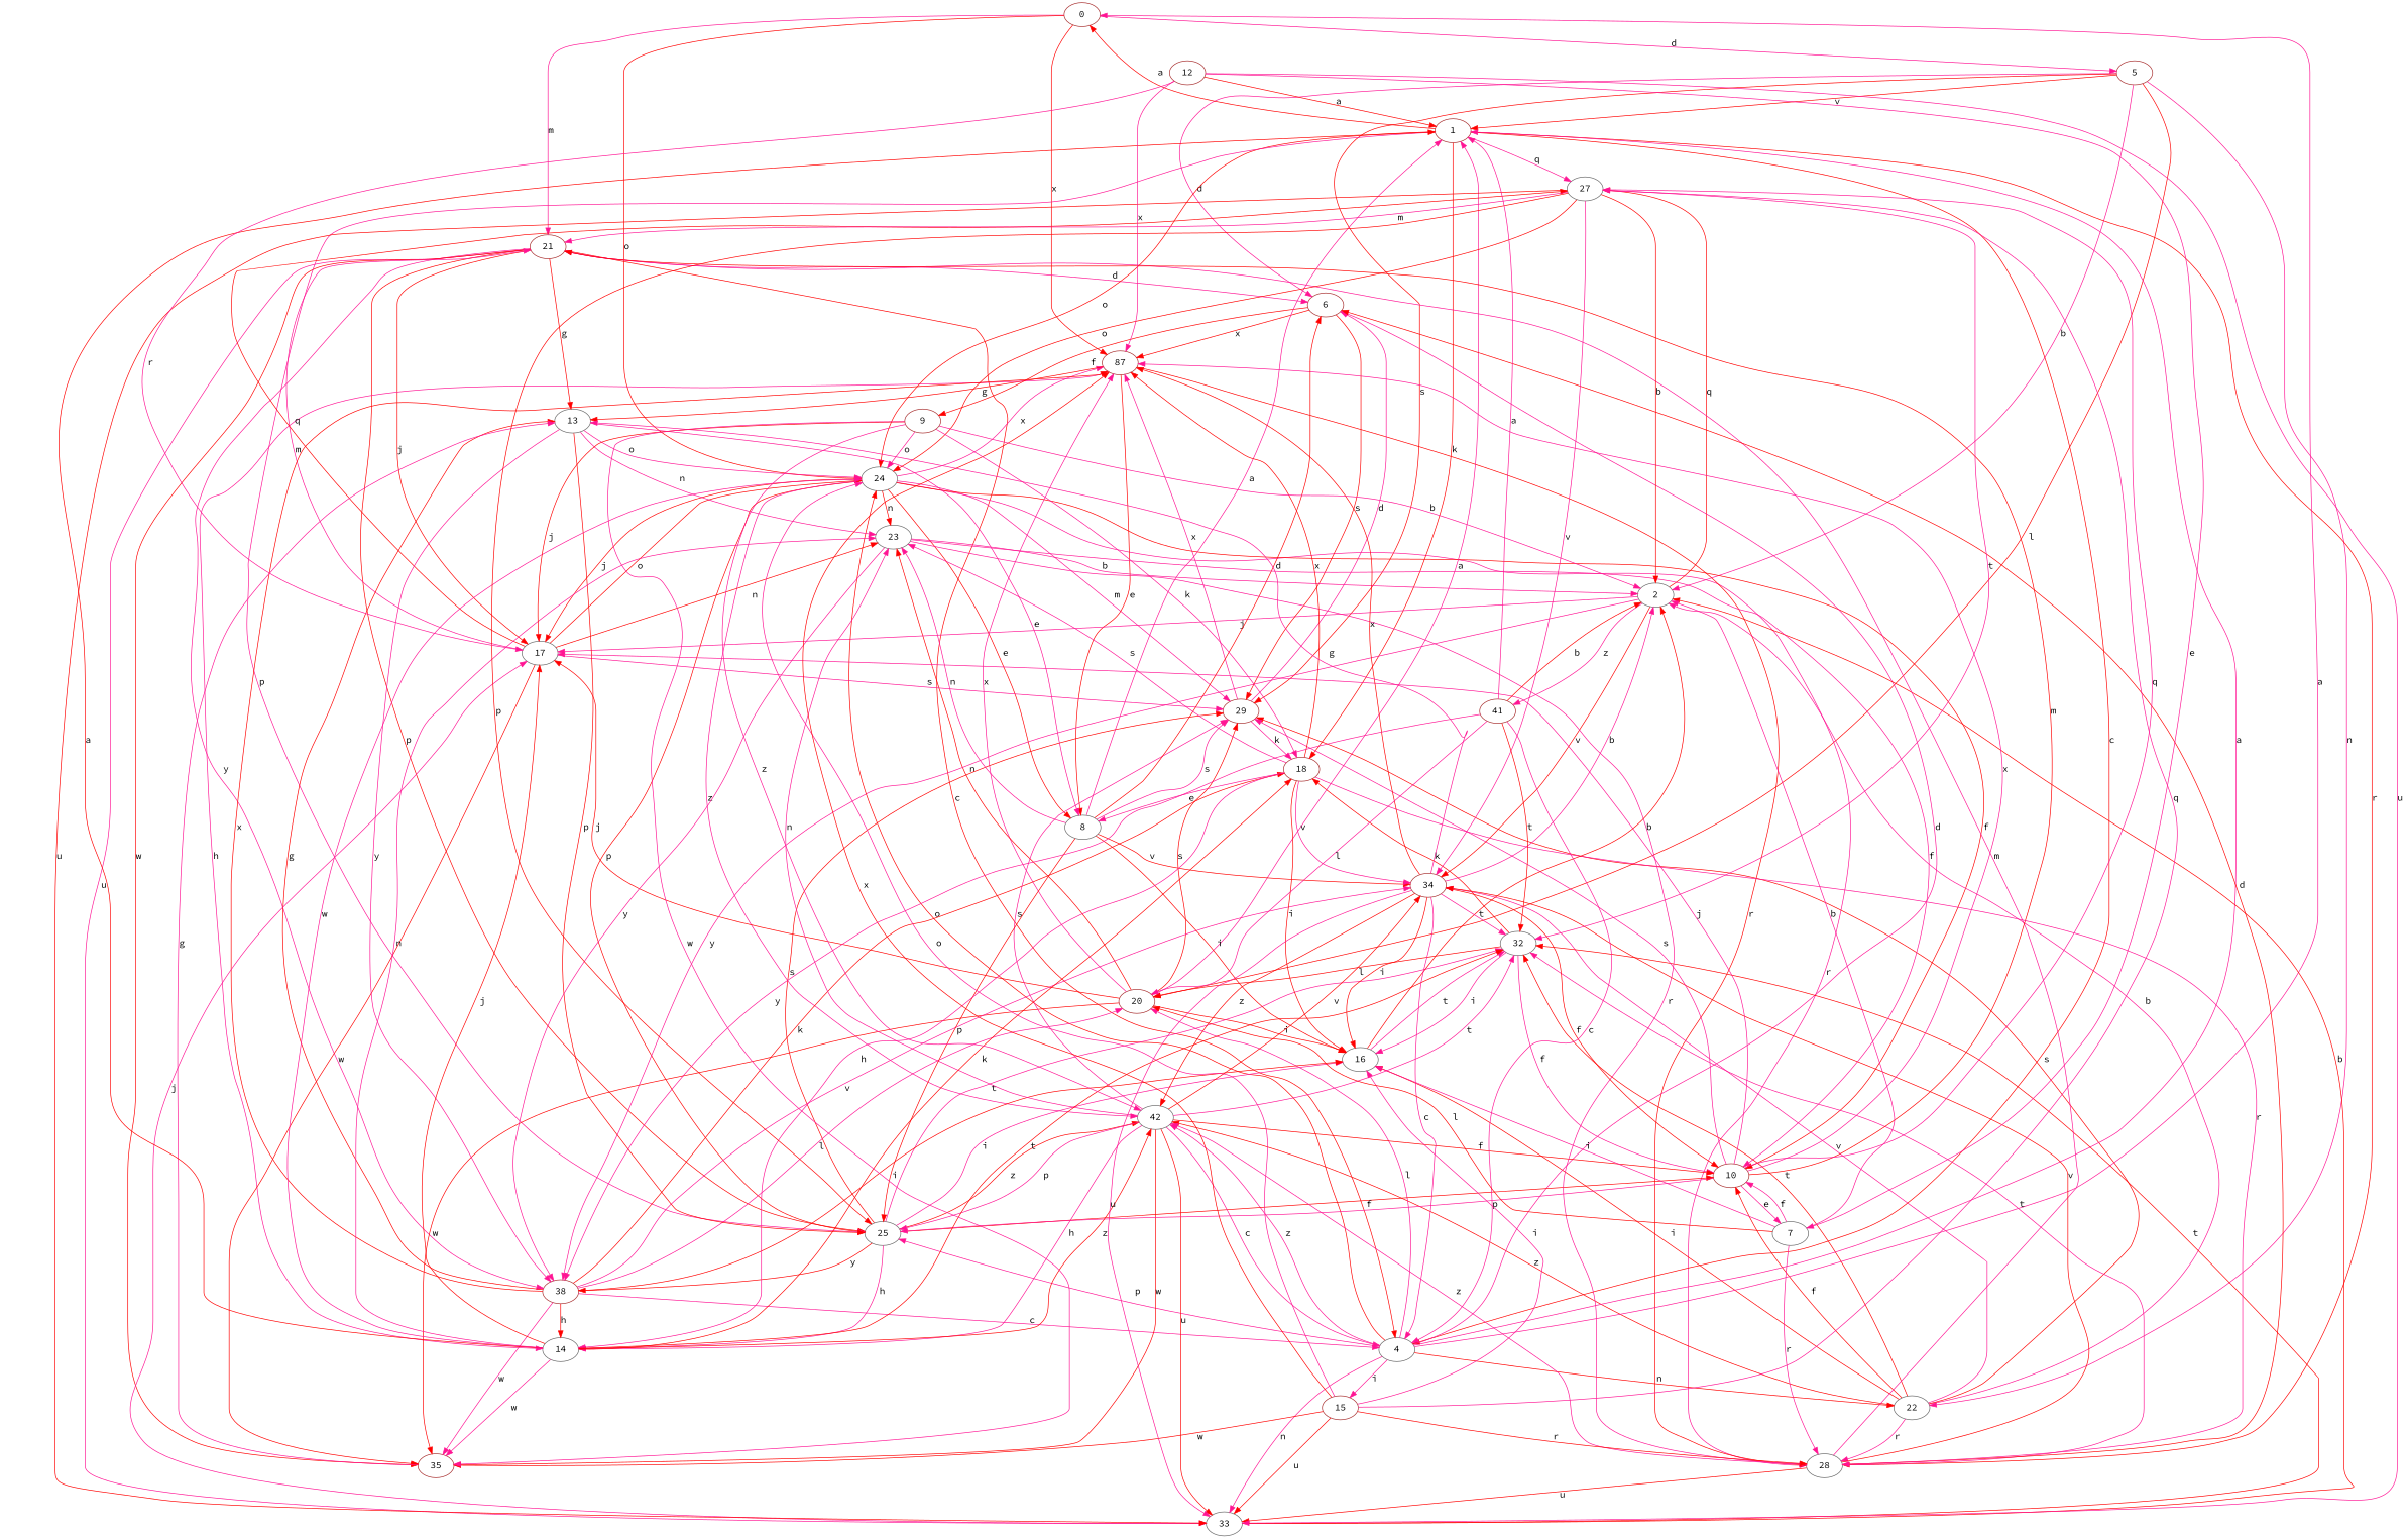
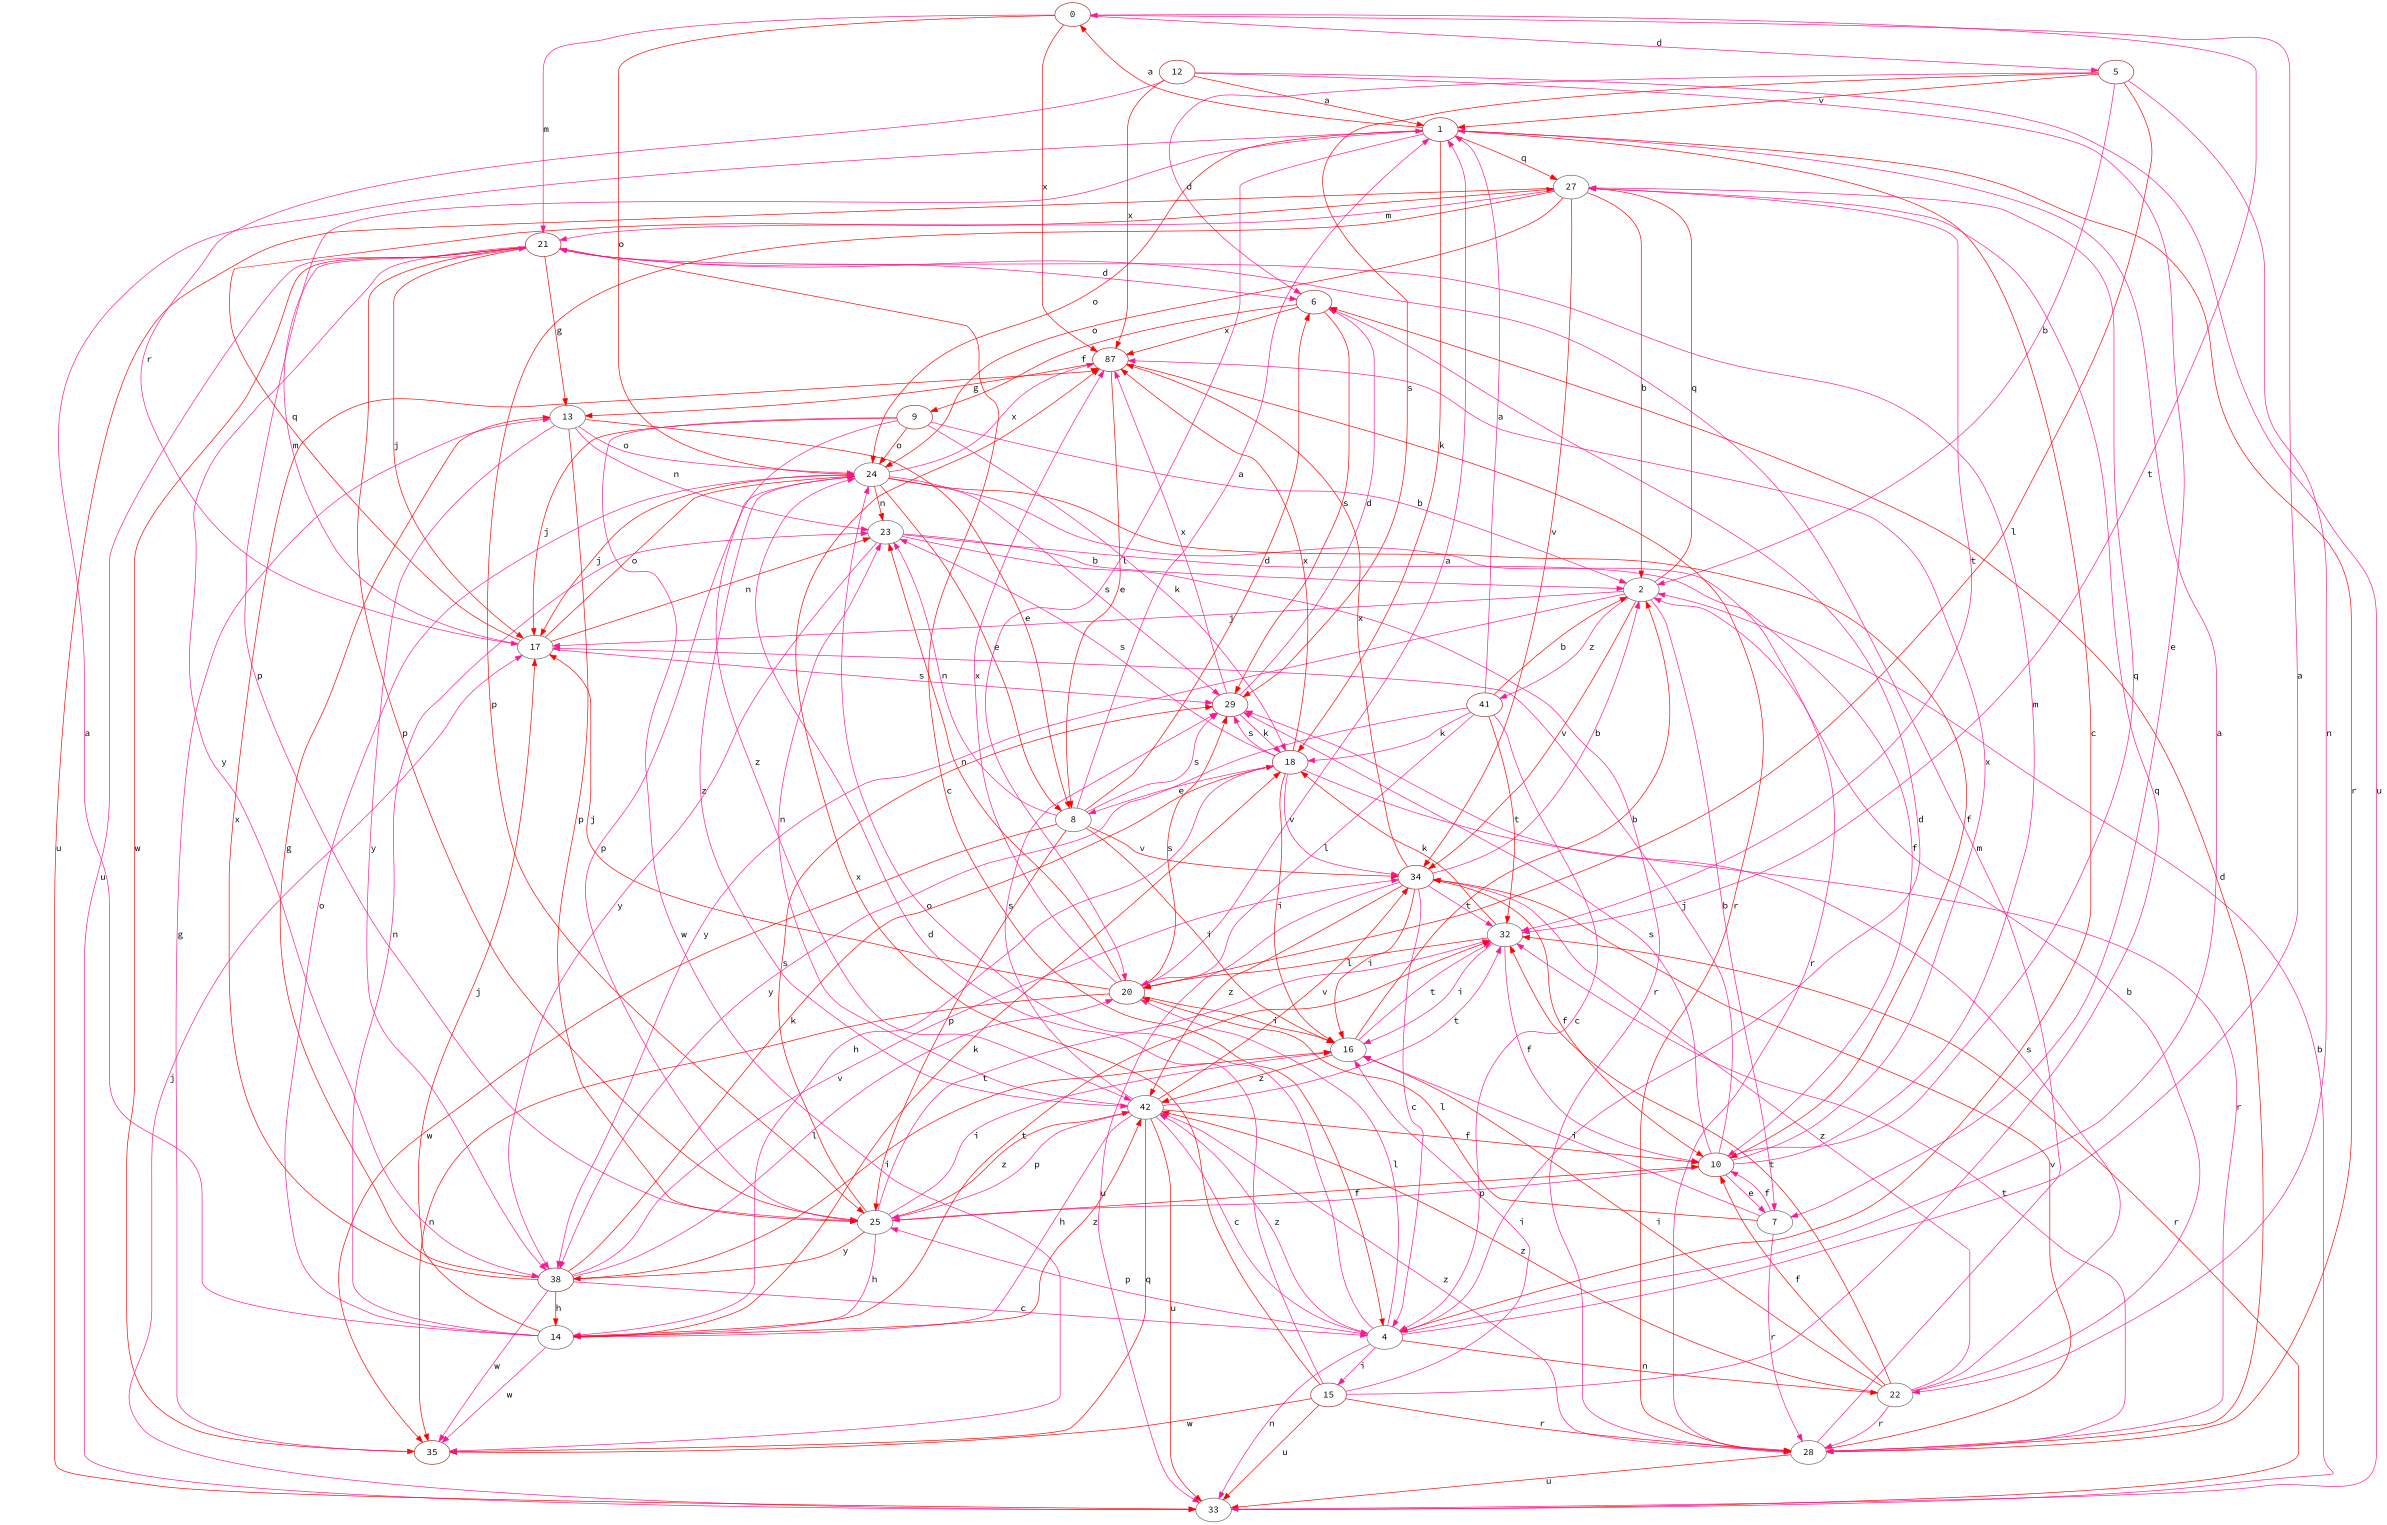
  strict digraph {
    fontname="Source Code Pro"
    node [color=brown fontname="Source Code Pro"]
    edge [color=deeppink fontname="Source Code Pro"]
    0
    5
    21
    24 [color=gray40]
    32 [color=gray40]
    n6 [label=87]
    1
    20
    2 [color=gray40]
    6
    22 [color=gray40]
    29
    4 [color=gray40]
    25 [color=gray40]
    17 [color=gray40]
    38
    33 [color=gray40]
    35
    13 [color=gray40]
    28 [color=gray40]
    42 [color=gray40]
    10
    8 [color=gray40]
    23 [color=gray40]
    18
    16 [color=gray40]
    14 [color=gray40]
    27 [color=gray40]
    15
    34
    41
    9
    7 [color=gray40]
    12
    0 -> 5 [label=d]
    0 -> 21 [label=m]
    0 -> 24 [color=red label=o]
+   0 -> 32 [label=t]
    0 -> n6 [color=red label=x]
    5 -> 1 [color=red label=v]
    5 -> 20 [color=red label=l]
    5 -> 2 [label=b]
    5 -> 6 [label=d]
    5 -> 22 [label=n]
    5 -> 29 [color=red label=s]
    21 -> 6 [label=d]
    21 -> 4 [color=red label=c]
    21 -> 25 [color=red label=p]
    21 -> 17 [color=red label=j]
    21 -> 38 [label=y]
    21 -> 33 [label=u]
    21 -> 35 [color=red label=w]
    21 -> 13 [color=red label=g]
    24 -> n6 [label=x]
-   24 -> 29 [label=m]
-   24 -> 25 [color=red label=p]
+   24 -> 29 [label=s]
+   24 -> 25 [label=p]
    24 -> 17 [color=red label=j]
    24 -> 28 [label=r]
    24 -> 42 [label=z]
    24 -> 10 [color=red label=f]
    24 -> 8 [color=red label=e]
    24 -> 23 [color=red label=n]
    32 -> 20 [color=red label=l]
    32 -> 10 [label=f]
    32 -> 18 [color=red label=k]
    32 -> 16 [label=i]
    n6 -> 13 [color=red label=g]
    n6 -> 28 [color=red label=r]
    n6 -> 8 [color=red label=e]
-   n6 -> 14 [label=h]
    1 -> 0 [color=red label=a]
    1 -> 24 [color=red label=o]
+   1 -> 20 [label=l]
    1 -> 4 [color=red label=c]
    1 -> 25 [label=p]
    1 -> 28 [color=red label=r]
    1 -> 18 [color=red label=k]
-   1 -> 27 [label=q]
+   1 -> 27 [color=red label=q]
    20 -> n6 [label=x]
    20 -> 1 [label=a]
    20 -> 29 [color=red label=s]
    20 -> 17 [color=red label=j]
-   20 -> 35 [color=red label=w]
+   20 -> 35 [color=red label=n]
    20 -> 23 [color=red label=n]
    20 -> 16 [color=red label=i]
    2 -> 17 [label=j]
    2 -> 38 [label=y]
    2 -> 27 [color=red label=q]
    2 -> 34 [color=red label=v]
    2 -> 41 [label=z]
    6 -> n6 [color=red label=x]
    6 -> 29 [color=red label=s]
    6 -> 9 [color=red label=f]
    22 -> 32 [color=red label=t]
    22 -> 2 [label=b]
-   22 -> 29 [color=red label=s]
+   22 -> 29 [label=s]
    22 -> 28 [label=r]
    22 -> 42 [color=red label=z]
    22 -> 10 [color=red label=f]
    22 -> 16 [color=red label=i]
-   22 -> 34 [label=v]
+   22 -> 34 [label=z]
    29 -> n6 [label=x]
    29 -> 6 [label=d]
    29 -> 18 [label=k]
    4 -> 0 [label=a]
-   4 -> 24 [color=red label=o]
+   4 -> 24 [label=o]
    4 -> 1 [label=a]
    4 -> 20 [label=l]
    4 -> 6 [label=d]
    4 -> 22 [color=red label=n]
    4 -> 25 [label=p]
    4 -> 33 [label=n]
    4 -> 42 [label=z]
    4 -> 15 [label=i]
    25 -> 32 [label=t]
    25 -> 29 [color=red label=s]
    25 -> 38 [color=red label=y]
    25 -> 42 [color=red label=z]
    25 -> 10 [color=red label=f]
    25 -> 16 [label=i]
    25 -> 14 [label=h]
    17 -> 21 [label=m]
    17 -> 24 [color=red label=o]
    17 -> 29 [label=s]
    17 -> 23 [color=red label=n]
    17 -> 27 [color=red label=q]
    38 -> n6 [color=red label=x]
    38 -> 20 [label=l]
    38 -> 4 [label=c]
    38 -> 35 [label=w]
    38 -> 13 [color=red label=g]
    38 -> 18 [color=red label=k]
    38 -> 16 [color=red label=i]
    38 -> 14 [color=red label=h]
    38 -> 34 [label=v]
-   33 -> 32 [color=red label=t]
-   33 -> 2 [color=red label=b]
+   33 -> 32 [color=red label=r]
+   33 -> 2 [label=b]
    33 -> 17 [label=j]
    35 -> 13 [label=g]
    13 -> 24 [label=o]
    13 -> 25 [color=red label=p]
    13 -> 38 [label=y]
-   13 -> 8 [label=e]
+   13 -> 8 [color=red label=e]
    13 -> 23 [label=n]
    28 -> 21 [label=m]
    28 -> 32 [label=t]
    28 -> 6 [color=red label=d]
    28 -> 33 [color=red label=u]
    28 -> 42 [label=z]
    28 -> 34 [color=red label=v]
    42 -> 32 [label=t]
    42 -> 29 [label=s]
    42 -> 4 [label=c]
    42 -> 25 [label=p]
    42 -> 33 [color=red label=u]
-   42 -> 35 [color=red label=w]
+   42 -> 35 [color=red label=q]
    42 -> 10 [color=red label=f]
    42 -> 23 [label=n]
    42 -> 14 [label=h]
    42 -> 34 [color=red label=v]
-   10 -> 21 [color=red label=m]
+   10 -> 21 [label=m]
    10 -> n6 [label=x]
    10 -> 29 [label=s]
    10 -> 25 [label=p]
    10 -> 17 [label=j]
    10 -> 27 [label=q]
    10 -> 7 [label=e]
    8 -> 1 [label=a]
    8 -> 6 [color=red label=d]
    8 -> 29 [label=s]
    8 -> 25 [color=red label=p]
-   17 -> 35 [color=red label=w]
+   8 -> 35 [color=red label=w]
    8 -> 23 [label=n]
    8 -> 16 [color=red label=i]
    8 -> 34 [color=red label=v]
    23 -> 2 [label=b]
    23 -> 38 [label=y]
    23 -> 28 [label=r]
    23 -> 10 [label=f]
    18 -> n6 [color=red label=x]
+   18 -> 29 [label=s]
    18 -> 28 [label=r]
    18 -> 8 [label=e]
    18 -> 23 [label=s]
    18 -> 16 [color=red label=i]
    18 -> 14 [label=h]
    18 -> 34 [label=v]
    16 -> 32 [label=t]
    16 -> 2 [color=red label=b]
-   14 -> 24 [label=w]
+   16 -> 42 [color=red label=z]
+   14 -> 24 [label=o]
    14 -> 32 [color=red label=t]
-   14 -> 1 [color=red label=a]
+   14 -> 1 [label=a]
    14 -> 17 [color=red label=j]
    14 -> 35 [label=w]
    14 -> 42 [color=red label=z]
    14 -> 23 [label=n]
    14 -> 18 [color=red label=k]
    27 -> 21 [label=m]
    27 -> 24 [color=red label=o]
    27 -> 32 [label=t]
    27 -> 2 [color=red label=b]
    27 -> 25 [color=red label=p]
    27 -> 33 [color=red label=u]
-   27 -> 34 [label=v]
-   15 -> 24 [label=o]
+   27 -> 34 [color=red label=v]
+   15 -> 24 [label=d]
    15 -> n6 [color=red label=x]
    15 -> 33 [color=red label=u]
    15 -> 35 [color=red label=w]
    15 -> 28 [color=red label=r]
    15 -> 16 [label=i]
    15 -> 27 [label=q]
    34 -> 32 [label=t]
    34 -> n6 [color=red label=x]
    34 -> 2 [label=b]
    34 -> 4 [label=c]
    34 -> 33 [label=u]
-   34 -> 13 [label=g]
    34 -> 42 [color=red label=z]
    34 -> 10 [color=red label=f]
    34 -> 16 [color=red label=i]
    41 -> 32 [color=red label=t]
    41 -> 1 [label=a]
    41 -> 20 [label=l]
    41 -> 2 [color=red label=b]
    41 -> 4 [label=c]
    41 -> 38 [label=y]
-   9 -> 24 [label=o]
+   41 -> 18 [label=k]
+   9 -> 24 [color=red label=o]
    9 -> 2 [label=b]
    9 -> 17 [color=red label=j]
    9 -> 35 [label=w]
    9 -> 42 [label=z]
    9 -> 18 [label=k]
    7 -> 20 [color=red label=l]
-   7 -> 2 [label=b]
+   2 -> 7 [label=b]
    7 -> 28 [label=r]
    7 -> 10 [label=f]
    7 -> 16 [label=i]
-   12 -> n6 [label=x]
+   12 -> n6 [color=red label=x]
    12 -> 1 [color=red label=a]
    12 -> 17 [label=r]
    12 -> 33 [label=u]
    12 -> 7 [label=e]
  }
